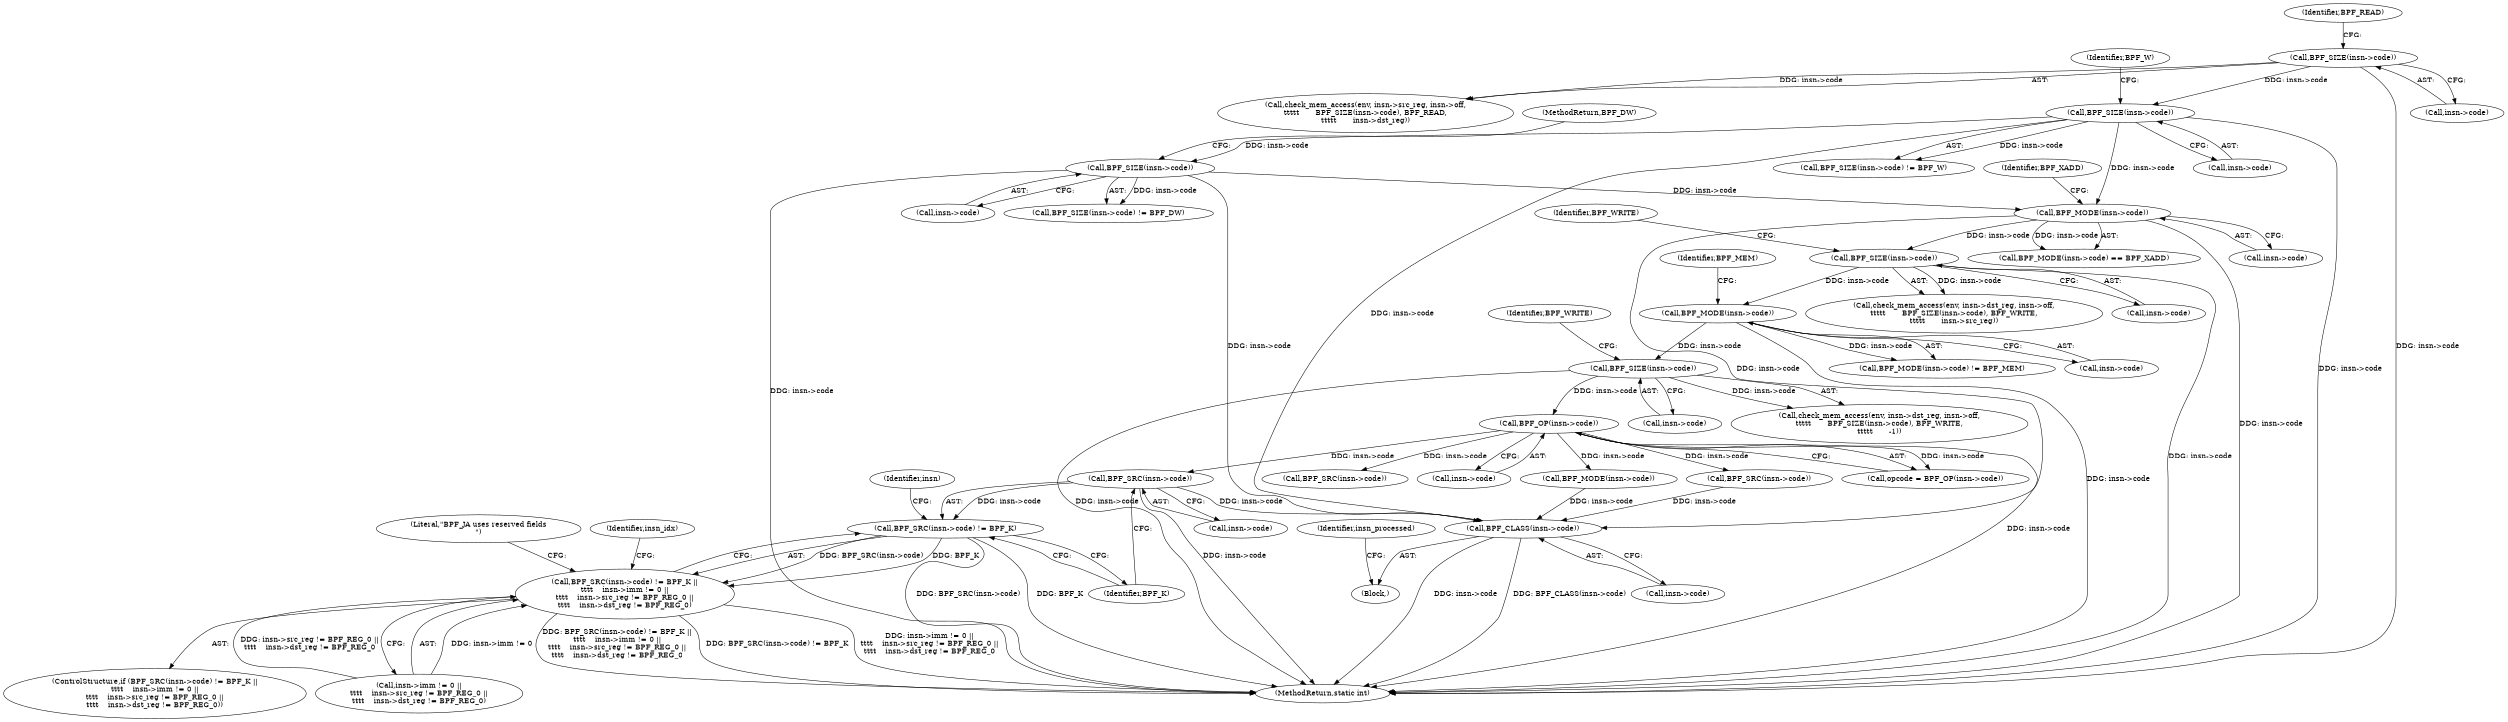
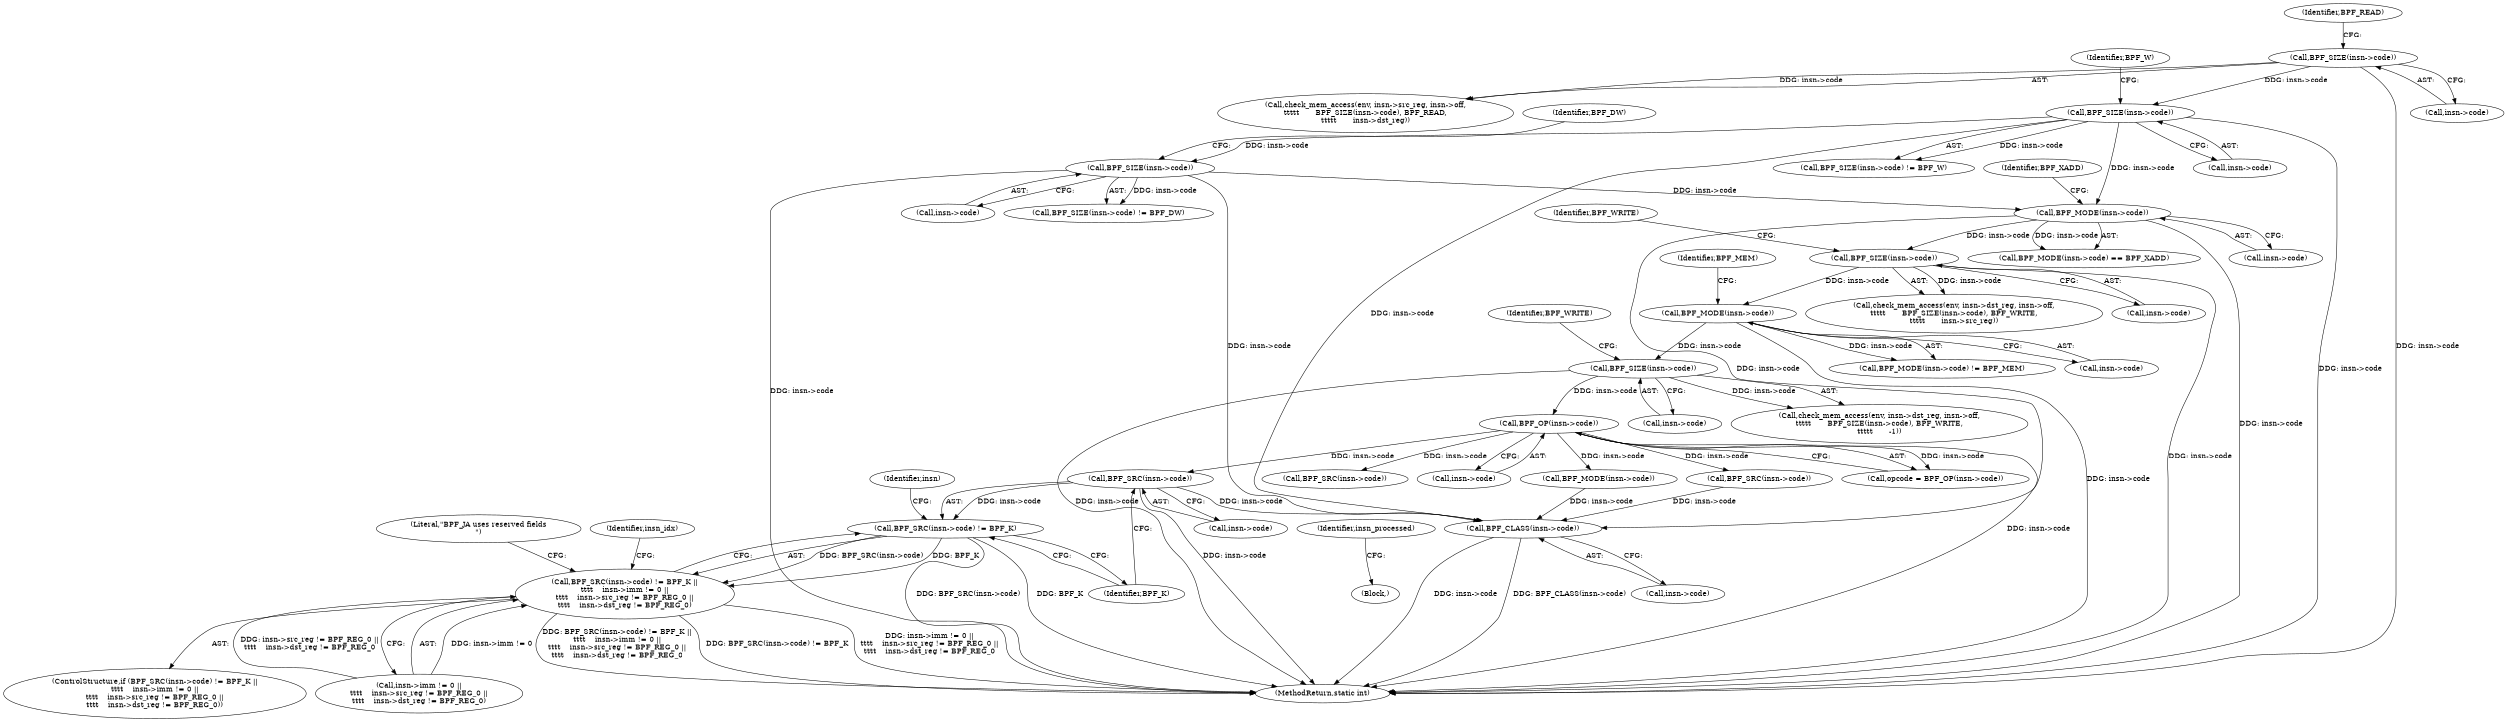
  digraph {
    n1 [label="(Call,BPF_SRC(insn->code))"]
    n2 [label="(Call,BPF_CLASS(insn->code))"]
    n3 [label="(Call,BPF_SRC(insn->code) != BPF_K)"]
    n4 [label="(Call,insn->code)"]
    n5 [label="(MethodReturn,static int)"]
    n6 [label="(Call,insn->code)"]
    n7 [label="(Block,)"]
    n8 [label="(Call,BPF_SRC(insn->code) != BPF_K ||\n\t\t\t\t    insn->imm != 0 ||\n\t\t\t\t    insn->src_reg != BPF_REG_0 ||\n\t\t\t\t    insn->dst_reg != BPF_REG_0)"]
    n9 [label="(Identifier,BPF_K)"]
    n10 [label="(Call,BPF_OP(insn->code))"]
    n11 [label="(Call,opcode = BPF_OP(insn->code))"]
    n12 [label="(Call,BPF_MODE(insn->code))"]
    n13 [label="(Call,BPF_SRC(insn->code))"]
    n14 [label="(Call,insn->code)"]
    n15 [label="(Call,BPF_SRC(insn->code))"]
    n16 [label="(Call,BPF_SIZE(insn->code))"]
    n17 [label="(Call,check_mem_access(env, insn->dst_reg, insn->off,\n\t\t\t\t\t       BPF_SIZE(insn->code), BPF_WRITE,\n\t\t\t\t\t       -1))"]
    n18 [label="(Call,insn->code)"]
    n19 [label="(Call,BPF_MODE(insn->code))"]
    n20 [label="(Call,BPF_MODE(insn->code) != BPF_MEM)"]
    n21 [label="(Call,insn->code)"]
    n22 [label="(Call,BPF_SIZE(insn->code))"]
    n23 [label="(Call,check_mem_access(env, insn->dst_reg, insn->off,\n\t\t\t\t\t       BPF_SIZE(insn->code), BPF_WRITE,\n\t\t\t\t\t       insn->src_reg))"]
    n24 [label="(Call,insn->code)"]
    n25 [label="(Call,BPF_MODE(insn->code))"]
    n26 [label="(Call,insn->code)"]
    n27 [label="(Call,BPF_MODE(insn->code) == BPF_XADD)"]
    n28 [label="(Call,BPF_SIZE(insn->code))"]
    n29 [label="(Call,BPF_SIZE(insn->code) != BPF_DW)"]
    n30 [label="(Call,insn->code)"]
    n31 [label="(Call,BPF_SIZE(insn->code))"]
    n32 [label="(Call,BPF_SIZE(insn->code) != BPF_W)"]
    n33 [label="(Call,insn->code)"]
    n34 [label="(Call,BPF_SIZE(insn->code))"]
    n35 [label="(Call,check_mem_access(env, insn->src_reg, insn->off,\n\t\t\t\t\t       BPF_SIZE(insn->code), BPF_READ,\n\t\t\t\t\t       insn->dst_reg))"]
    n36 [label="(Call,insn->code)"]
    n37 [label="(ControlStructure,if (BPF_SRC(insn->code) != BPF_K ||\n\t\t\t\t    insn->imm != 0 ||\n\t\t\t\t    insn->src_reg != BPF_REG_0 ||\n\t\t\t\t    insn->dst_reg != BPF_REG_0))"]
    n38 [label="(Call,insn->imm != 0 ||\n\t\t\t\t    insn->src_reg != BPF_REG_0 ||\n\t\t\t\t    insn->dst_reg != BPF_REG_0)"]
    n39 [label="(Identifier,insn_idx)"]
    n40 [label="(Identifier,BPF_MEM)"]
-   n41 [label="(MethodReturn,BPF_DW)"]
+   n41 [label="(Identifier,BPF_DW)"]
    n42 [label="(Identifier,BPF_W)"]
    n43 [label="(Identifier,BPF_WRITE)"]
    n44 [label="(Identifier,BPF_READ)"]
    n45 [label="(Identifier,insn)"]
    n46 [label="(Literal,\"BPF_JA uses reserved fields\n\")"]
    n47 [label="(Identifier,BPF_WRITE)"]
    n48 [label="(Identifier,BPF_XADD)"]
    n49 [label="(Identifier,insn_processed)"]
    n1 -> n2 [label="DDG: insn->code"]
    n1 -> n3 [label="AST: "]
    n1 -> n3 [label="DDG: insn->code"]
    n1 -> n4 [label="CFG: "]
    n1 -> n5 [label="DDG: insn->code"]
    n2 -> n5 [label="DDG: insn->code"]
    n2 -> n5 [label="DDG: BPF_CLASS(insn->code)"]
    n2 -> n6 [label="CFG: "]
-   n2 -> n7 [label="AST: "]
    n3 -> n5 [label="DDG: BPF_SRC(insn->code)"]
    n3 -> n5 [label="DDG: BPF_K"]
    n3 -> n8 [label="AST: "]
    n3 -> n8 [label="DDG: BPF_SRC(insn->code)"]
    n3 -> n8 [label="DDG: BPF_K"]
    n3 -> n9 [label="CFG: "]
    n4 -> n1 [label="AST: "]
    n6 -> n2 [label="AST: "]
    n8 -> n3 [label="CFG: "]
    n8 -> n5 [label="DDG: BPF_SRC(insn->code) != BPF_K"]
    n8 -> n5 [label="DDG: insn->imm != 0 ||\n\t\t\t\t    insn->src_reg != BPF_REG_0 ||\n\t\t\t\t    insn->dst_reg != BPF_REG_0"]
    n8 -> n5 [label="DDG: BPF_SRC(insn->code) != BPF_K ||\n\t\t\t\t    insn->imm != 0 ||\n\t\t\t\t    insn->src_reg != BPF_REG_0 ||\n\t\t\t\t    insn->dst_reg != BPF_REG_0"]
    n8 -> n37 [label="AST: "]
    n8 -> n38 [label="CFG: "]
    n9 -> n1 [label="CFG: "]
    n9 -> n3 [label="CFG: "]
    n10 -> n1 [label="DDG: insn->code"]
    n10 -> n5 [label="DDG: insn->code"]
    n10 -> n11 [label="AST: "]
    n10 -> n11 [label="DDG: insn->code"]
    n10 -> n12 [label="DDG: insn->code"]
    n10 -> n13 [label="DDG: insn->code"]
    n10 -> n14 [label="CFG: "]
    n10 -> n15 [label="DDG: insn->code"]
    n11 -> n10 [label="CFG: "]
    n12 -> n2 [label="DDG: insn->code"]
    n14 -> n10 [label="AST: "]
    n15 -> n2 [label="DDG: insn->code"]
    n16 -> n5 [label="DDG: insn->code"]
    n16 -> n10 [label="DDG: insn->code"]
    n16 -> n17 [label="AST: "]
    n16 -> n17 [label="DDG: insn->code"]
    n16 -> n18 [label="CFG: "]
    n18 -> n16 [label="AST: "]
    n19 -> n5 [label="DDG: insn->code"]
    n19 -> n16 [label="DDG: insn->code"]
    n19 -> n20 [label="AST: "]
    n19 -> n20 [label="DDG: insn->code"]
    n19 -> n21 [label="CFG: "]
    n21 -> n19 [label="AST: "]
    n22 -> n5 [label="DDG: insn->code"]
    n22 -> n19 [label="DDG: insn->code"]
    n22 -> n23 [label="AST: "]
    n22 -> n23 [label="DDG: insn->code"]
    n22 -> n24 [label="CFG: "]
    n24 -> n22 [label="AST: "]
    n25 -> n2 [label="DDG: insn->code"]
    n25 -> n5 [label="DDG: insn->code"]
    n25 -> n22 [label="DDG: insn->code"]
    n25 -> n26 [label="CFG: "]
    n25 -> n27 [label="AST: "]
    n25 -> n27 [label="DDG: insn->code"]
    n26 -> n25 [label="AST: "]
    n28 -> n2 [label="DDG: insn->code"]
    n28 -> n5 [label="DDG: insn->code"]
    n28 -> n25 [label="DDG: insn->code"]
    n28 -> n29 [label="AST: "]
    n28 -> n29 [label="DDG: insn->code"]
    n28 -> n30 [label="CFG: "]
    n30 -> n28 [label="AST: "]
    n31 -> n2 [label="DDG: insn->code"]
    n31 -> n5 [label="DDG: insn->code"]
    n31 -> n25 [label="DDG: insn->code"]
    n31 -> n28 [label="DDG: insn->code"]
    n31 -> n32 [label="AST: "]
    n31 -> n32 [label="DDG: insn->code"]
    n31 -> n33 [label="CFG: "]
    n33 -> n31 [label="AST: "]
    n34 -> n5 [label="DDG: insn->code"]
    n34 -> n31 [label="DDG: insn->code"]
    n34 -> n35 [label="AST: "]
    n34 -> n35 [label="DDG: insn->code"]
    n34 -> n36 [label="CFG: "]
    n36 -> n34 [label="AST: "]
    n38 -> n8 [label="AST: "]
    n38 -> n8 [label="DDG: insn->imm != 0"]
    n38 -> n8 [label="DDG: insn->src_reg != BPF_REG_0 ||\n\t\t\t\t    insn->dst_reg != BPF_REG_0"]
    n39 -> n8 [label="CFG: "]
    n40 -> n19 [label="CFG: "]
    n41 -> n28 [label="CFG: "]
    n42 -> n31 [label="CFG: "]
    n43 -> n22 [label="CFG: "]
    n44 -> n34 [label="CFG: "]
    n45 -> n3 [label="CFG: "]
    n46 -> n8 [label="CFG: "]
    n47 -> n16 [label="CFG: "]
    n48 -> n25 [label="CFG: "]
    n49 -> n7 [label="CFG: "]
  }
